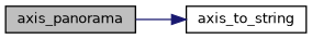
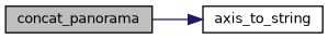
  digraph {
    rankdir=LR
    node [color=black fontname=Helvetica fontsize=10 shape=record style=filled]
-   n1 [fillcolor=grey75 fontcolor=black height=0.2 label=axis_panorama width=0.4]
+   n1 [fillcolor=grey75 fontcolor=black height=0.2 label=concat_panorama width=0.4]
    n2 [fillcolor=white height=0.2 label=axis_to_string width=0.4]
    n1 -> n2 [color=midnightblue fontname=Helvetica fontsize=10 labelfontname=Helvetica labelfontsize=10 style=solid]
  }
